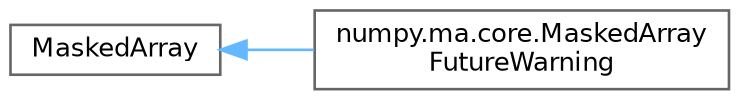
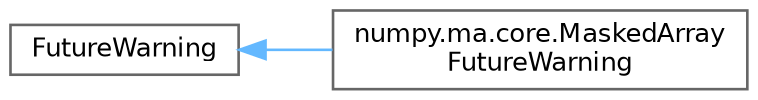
  digraph {
    rankdir=LR
    node [color=grey40 fillcolor=white fontname=Helvetica fontsize=10 shape=box style=filled]
-   n1 [height=0.2 label=MaskedArray width=0.4]
+   n1 [height=0.2 label=FutureWarning width=0.4]
    n2 [height=0.2 label="numpy.ma.core.MaskedArray\lFutureWarning" width=0.4]
    n1 -> n2 [color=steelblue1 dir=back fontname=Helvetica fontsize=10 labelfontname=Helvetica labelfontsize=10 style=solid]
  }
